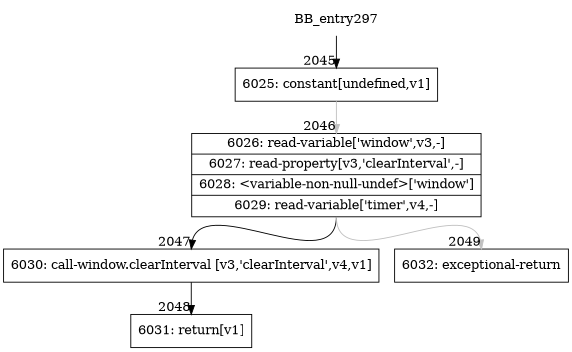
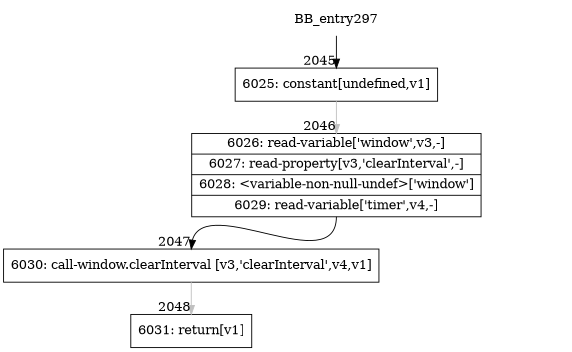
  digraph {
    rankdir=TD
    node [shape=record]
    edge [headport=n tailport=s]
    n1 [label=BB_entry297 shape=none]
    n2 [label="{6025: constant[undefined,v1]}"]
    n3 [label="{6026: read-variable['window',v3,-]|6027: read-property[v3,'clearInterval',-]|6028: \<variable-non-null-undef\>['window']|6029: read-variable['timer',v4,-]}"]
    n4 [label="{6030: call-window.clearInterval [v3,'clearInterval',v4,v1]}"]
-   n5 [label="{6032: exceptional-return}"]
    n6 [label="{6031: return[v1]}"]
    n1 -> n2 [headlabel="    2045"]
    n2 -> n3 [color=gray headlabel="      2046"]
    n3 -> n4 [headlabel="      2047"]
-   n3 -> n5 [color=gray headlabel="      2049"]
-   n4 -> n6 [headlabel="      2048"]
+   n4 -> n6 [headlabel="      2048" color=gray]
  }
